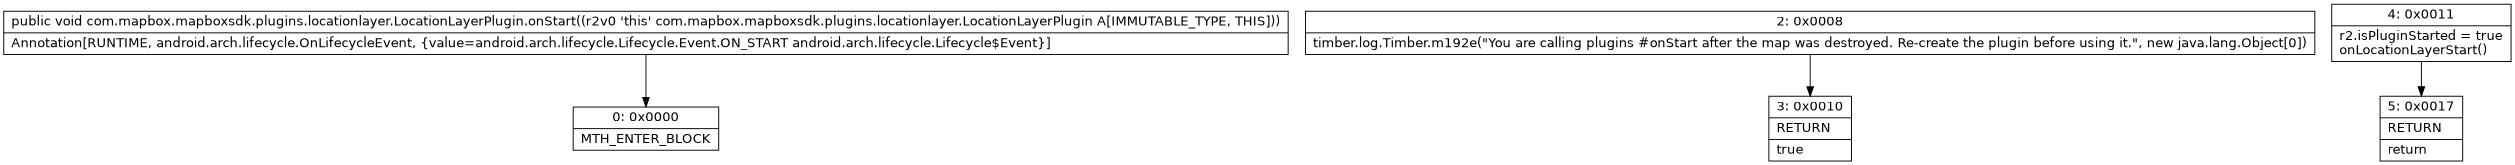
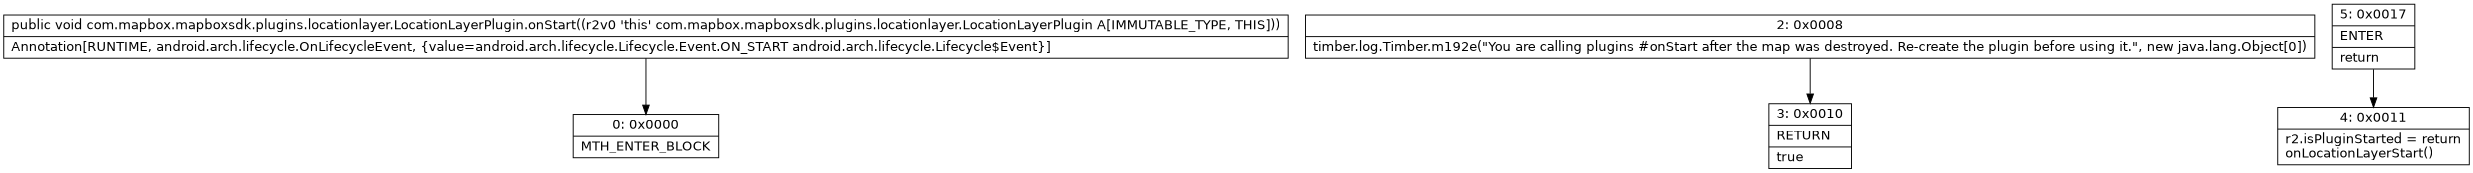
  digraph {
    fontname="DejaVu Sans"
    node [fontname="DejaVu Sans" shape=record]
    edge [fontname="DejaVu Sans"]
    n1 [label="{0\:\ 0x0000|MTH_ENTER_BLOCK\l}"]
    n2 [label="{2\:\ 0x0008|timber.log.Timber.m192e(\"You are calling plugins #onStart after the map was destroyed. Re\-create the plugin before using it.\", new java.lang.Object[0])\l}"]
    n3 [label="{3\:\ 0x0010|RETURN\l|true\l}"]
-   n4 [label="{4\:\ 0x0011|r2.isPluginStarted = true\lonLocationLayerStart()\l}"]
-   n5 [label="{5\:\ 0x0017|RETURN\l|return\l}"]
+   n4 [label="{4\:\ 0x0011|r2.isPluginStarted = return\lonLocationLayerStart()\l}"]
+   n5 [label="{5\:\ 0x0017|ENTER\l|return\l}"]
    n6 [label="{public void com.mapbox.mapboxsdk.plugins.locationlayer.LocationLayerPlugin.onStart((r2v0 'this' com.mapbox.mapboxsdk.plugins.locationlayer.LocationLayerPlugin A[IMMUTABLE_TYPE, THIS]))  | Annotation[RUNTIME, android.arch.lifecycle.OnLifecycleEvent, \{value=android.arch.lifecycle.Lifecycle.Event.ON_START android.arch.lifecycle.Lifecycle$Event\}]\l}"]
    n2 -> n3
-   n4 -> n5
+   n5 -> n4
    n6 -> n1
  }
